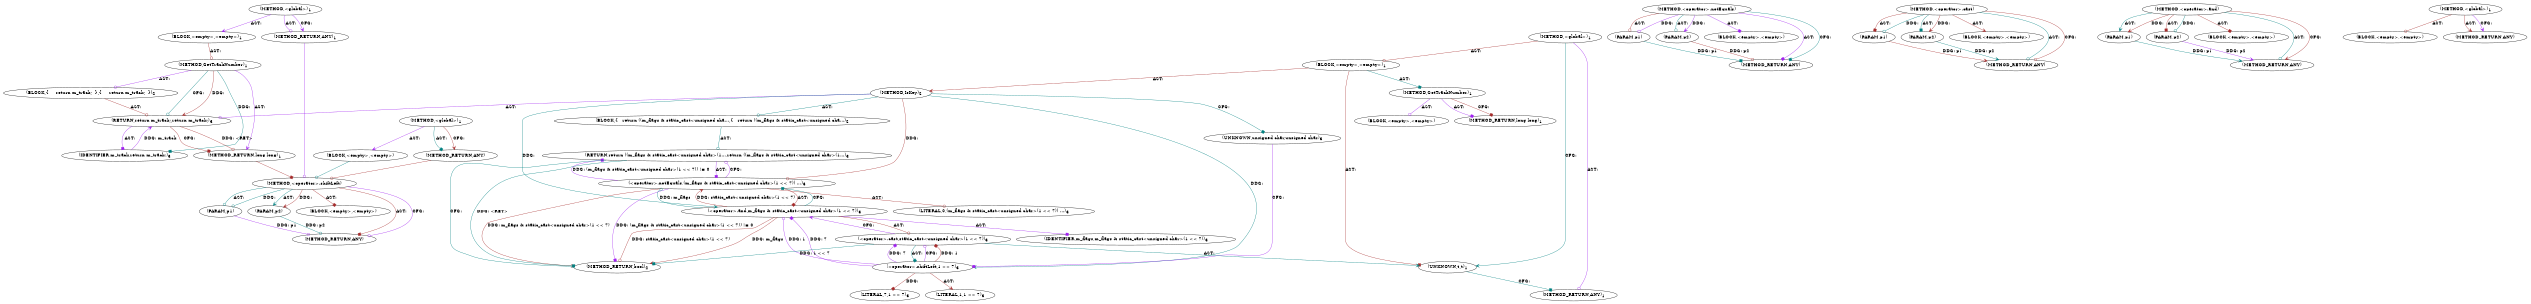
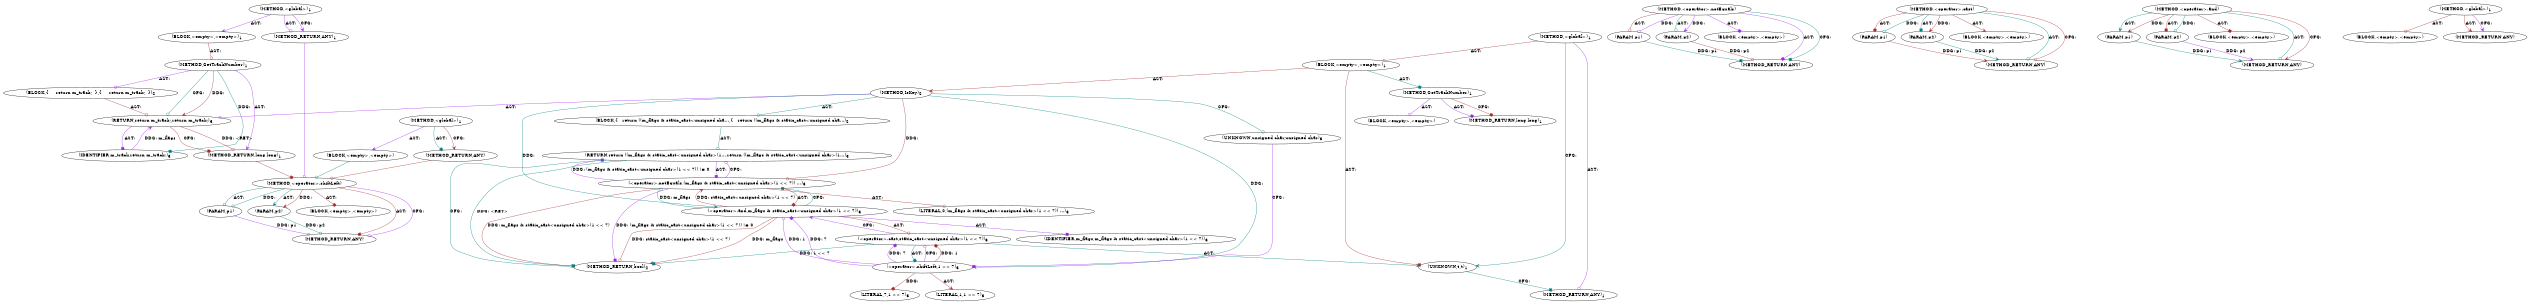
  digraph {
    edge [arrowhead=odot color=brown]
    n1 [label=<(METHOD,&lt;global&gt;)<SUB>1</SUB>>]
    n2 [label=<(BLOCK,&lt;empty&gt;,&lt;empty&gt;)<SUB>1</SUB>>]
    n3 [label=<(METHOD_RETURN,ANY)<SUB>1</SUB>>]
    n4 [label=<(METHOD,GetTrackNumber)<SUB>1</SUB>>]
    n5 [label=<(METHOD,&lt;operator&gt;.shiftLeft)>]
    n6 [label=<(BLOCK,{     return m_track;  },{     return m_track;  })<SUB>2</SUB>>]
    n7 [label=<(RETURN,return m_track;,return m_track;)<SUB>3</SUB>>]
    n8 [label=<(IDENTIFIER,m_track,return m_track;)<SUB>3</SUB>>]
    n9 [label=<(METHOD_RETURN,long long)<SUB>1</SUB>>]
    n10 [label=<(PARAM,p1)>]
    n11 [label=<(PARAM,p2)>]
    n12 [label=<(BLOCK,&lt;empty&gt;,&lt;empty&gt;)>]
    n13 [label=<(METHOD_RETURN,ANY)>]
    n14 [label=<(METHOD,&lt;global&gt;)<SUB>1</SUB>>]
    n15 [label=<(BLOCK,&lt;empty&gt;,&lt;empty&gt;)>]
    n16 [label=<(METHOD_RETURN,ANY)>]
    n17 [label=<(METHOD,&lt;global&gt;)<SUB>1</SUB>>]
    n18 [label=<(BLOCK,&lt;empty&gt;,&lt;empty&gt;)<SUB>1</SUB>>]
    n19 [label=<(UNKNOWN,t,t)<SUB>1</SUB>>]
    n20 [label=<(METHOD_RETURN,ANY)<SUB>1</SUB>>]
    n21 [label=<(METHOD,GetTrackNumber)<SUB>1</SUB>>]
    n22 [label=<(METHOD,IsKey)<SUB>2</SUB>>]
    n23 [label=<(BLOCK,&lt;empty&gt;,&lt;empty&gt;)>]
    n24 [label=<(METHOD_RETURN,long long)<SUB>1</SUB>>]
    n25 [label=<(BLOCK,{   return ((m_flags &amp; static_cast&lt;unsigned cha...,{   return ((m_flags &amp; static_cast&lt;unsigned cha...)<SUB>2</SUB>>]
    n26 [label=<(&lt;operator&gt;.notEquals,(m_flags &amp; static_cast&lt;unsigned char&gt;(1 &lt;&lt; 7)) ...)<SUB>3</SUB>>]
    n27 [label=<(&lt;operator&gt;.and,m_flags &amp; static_cast&lt;unsigned char&gt;(1 &lt;&lt; 7))<SUB>3</SUB>>]
    n28 [label=<(UNKNOWN,unsigned char,unsigned char)<SUB>3</SUB>>]
    n29 [label=<(&lt;operator&gt;.shiftLeft,1 &lt;&lt; 7)<SUB>3</SUB>>]
    n30 [label=<(RETURN,return ((m_flags &amp; static_cast&lt;unsigned char&gt;(1...,return ((m_flags &amp; static_cast&lt;unsigned char&gt;(1...)<SUB>3</SUB>>]
    n31 [label=<(METHOD_RETURN,bool)<SUB>2</SUB>>]
    n32 [label=<(LITERAL,0,(m_flags &amp; static_cast&lt;unsigned char&gt;(1 &lt;&lt; 7)) ...)<SUB>3</SUB>>]
    n33 [label=<(IDENTIFIER,m_flags,m_flags &amp; static_cast&lt;unsigned char&gt;(1 &lt;&lt; 7))<SUB>3</SUB>>]
    n34 [label=<(&lt;operator&gt;.cast,static_cast&lt;unsigned char&gt;(1 &lt;&lt; 7))<SUB>3</SUB>>]
    n35 [label=<(LITERAL,1,1 &lt;&lt; 7)<SUB>3</SUB>>]
    n36 [label=<(LITERAL,7,1 &lt;&lt; 7)<SUB>3</SUB>>]
    n37 [label=<(METHOD,&lt;operator&gt;.notEquals)>]
    n38 [label=<(PARAM,p1)>]
    n39 [label=<(PARAM,p2)>]
    n40 [label=<(BLOCK,&lt;empty&gt;,&lt;empty&gt;)>]
    n41 [label=<(METHOD_RETURN,ANY)>]
    n42 [label=<(METHOD,&lt;operator&gt;.cast)>]
    n43 [label=<(PARAM,p1)>]
    n44 [label=<(PARAM,p2)>]
    n45 [label=<(BLOCK,&lt;empty&gt;,&lt;empty&gt;)>]
    n46 [label=<(METHOD_RETURN,ANY)>]
    n47 [label=<(METHOD,&lt;operator&gt;.and)>]
    n48 [label=<(PARAM,p1)>]
    n49 [label=<(PARAM,p2)>]
    n50 [label=<(BLOCK,&lt;empty&gt;,&lt;empty&gt;)>]
    n51 [label=<(METHOD_RETURN,ANY)>]
    n52 [label=<(METHOD,&lt;global&gt;)<SUB>1</SUB>>]
    n53 [label=<(BLOCK,&lt;empty&gt;,&lt;empty&gt;)>]
    n54 [label=<(METHOD_RETURN,ANY)>]
    n1 -> n2 [arrowhead=vee color=purple label="AST: "]
    n1 -> n3 [color=purple label="AST: "]
    n1 -> n3 [arrowhead=vee color=purple label="CFG: "]
    n2 -> n4 [label="AST: "]
    n3 -> n5 [color=purple]
    n4 -> n6 [color=purple label="AST: "]
    n4 -> n7 [color=teal label="CFG: "]
    n4 -> n7 [arrowhead=vee label="DDG: "]
    n4 -> n8 [arrowhead=box color=teal label="DDG: "]
    n4 -> n9 [arrowhead=vee color=purple label="AST: "]
    n5 -> n10 [color=teal label="AST: "]
    n5 -> n10 [color=teal label="DDG: "]
    n5 -> n11 [arrowhead=vee color=teal label="AST: "]
    n5 -> n11 [arrowhead=vee label="DDG: "]
    n5 -> n12 [arrowhead=box label="AST: "]
    n5 -> n13 [arrowhead=box label="AST: "]
    n5 -> n13 [color=purple label="CFG: "]
    n6 -> n7 [label="AST: "]
    n7 -> n8 [arrowhead=box color=purple label="AST: "]
    n7 -> n9 [arrowhead=box label="CFG: "]
    n7 -> n9 [label="DDG: &lt;RET&gt;"]
-   n8 -> n7 [arrowhead=vee color=purple label="DDG: m_track"]
+   n8 -> n7 [arrowhead=vee color=purple label="DDG: m_flags"]
    n9 -> n5 [arrowhead=box]
    n10 -> n13 [color=purple label="DDG: p1"]
    n11 -> n13 [color=teal label="DDG: p2"]
    n14 -> n15 [arrowhead=vee color=purple label="AST: "]
    n14 -> n16 [arrowhead=box color=teal label="AST: "]
    n14 -> n16 [arrowhead=vee label="CFG: "]
    n15 -> n5 [color=teal]
    n16 -> n5
    n17 -> n18 [label="AST: "]
    n17 -> n19 [arrowhead=vee color=teal label="CFG: "]
    n17 -> n20 [color=purple label="AST: "]
    n18 -> n19 [arrowhead=box label="AST: "]
    n18 -> n21 [arrowhead=box color=teal label="AST: "]
    n18 -> n22 [arrowhead=vee label="AST: "]
    n19 -> n20 [arrowhead=box color=teal label="CFG: "]
    n21 -> n23 [color=purple label="AST: "]
    n21 -> n24 [arrowhead=box color=purple label="AST: "]
    n21 -> n24 [arrowhead=box label="CFG: "]
    n22 -> n7 [color=purple label="AST: "]
    n22 -> n25 [color=teal label="AST: "]
    n22 -> n26 [label="DDG: "]
    n22 -> n27 [arrowhead=vee color=teal label="DDG: "]
-   n22 -> n28 [arrowhead=box color=teal label="CFG: "]
+   n22 -> n28 [color=teal label="CFG: "]
    n22 -> n29 [arrowhead=vee color=teal label="DDG: "]
    n25 -> n30 [color=teal label="AST: "]
    n26 -> n27 [arrowhead=box label="AST: "]
    n26 -> n30 [color=purple label="CFG: "]
    n26 -> n30 [arrowhead=box color=purple label="DDG: (m_flags &amp; static_cast&lt;unsigned char&gt;(1 &lt;&lt; 7)) != 0"]
    n26 -> n31 [arrowhead=vee label="DDG: m_flags &amp; static_cast&lt;unsigned char&gt;(1 &lt;&lt; 7)"]
    n26 -> n31 [arrowhead=box color=purple label="DDG: (m_flags &amp; static_cast&lt;unsigned char&gt;(1 &lt;&lt; 7)) != 0"]
    n26 -> n32 [label="AST: "]
    n27 -> n26 [arrowhead=box color=teal label="CFG: "]
    n27 -> n26 [color=teal label="DDG: m_flags"]
    n27 -> n26 [arrowhead=vee label="DDG: static_cast&lt;unsigned char&gt;(1 &lt;&lt; 7)"]
    n27 -> n31 [arrowhead=vee label="DDG: m_flags"]
    n27 -> n31 [label="DDG: static_cast&lt;unsigned char&gt;(1 &lt;&lt; 7)"]
    n27 -> n33 [arrowhead=box color=purple label="AST: "]
    n27 -> n34 [label="AST: "]
    n28 -> n29 [arrowhead=box color=purple label="CFG: "]
    n29 -> n27 [color=purple label="DDG: 1"]
    n29 -> n27 [arrowhead=box color=purple label="DDG: 7"]
    n29 -> n34 [color=purple label="CFG: "]
    n29 -> n34 [arrowhead=box label="DDG: 1"]
    n29 -> n34 [arrowhead=box color=purple label="DDG: 7"]
    n29 -> n35 [arrowhead=vee label="AST: "]
    n29 -> n36 [arrowhead=box label="DDG: "]
    n30 -> n26 [arrowhead=box color=purple label="AST: "]
    n30 -> n31 [color=teal label="CFG: "]
    n30 -> n31 [arrowhead=box color=teal label="DDG: &lt;RET&gt;"]
    n34 -> n19 [arrowhead=vee color=teal label="AST: "]
    n34 -> n27 [arrowhead=vee color=purple label="CFG: "]
    n34 -> n29 [arrowhead=box color=teal label="AST: "]
    n34 -> n31 [arrowhead=box color=teal label="DDG: 1 &lt;&lt; 7"]
    n37 -> n38 [label="AST: "]
    n37 -> n38 [color=purple label="DDG: "]
    n37 -> n39 [color=teal label="AST: "]
    n37 -> n39 [arrowhead=vee color=purple label="DDG: "]
    n37 -> n40 [arrowhead=box color=purple label="AST: "]
    n37 -> n41 [arrowhead=box color=purple label="AST: "]
    n37 -> n41 [arrowhead=box color=teal label="CFG: "]
    n38 -> n41 [arrowhead=box color=teal label="DDG: p1"]
    n39 -> n41 [label="DDG: p2"]
    n42 -> n43 [arrowhead=box label="AST: "]
    n42 -> n43 [color=teal label="DDG: "]
    n42 -> n44 [arrowhead=box color=teal label="AST: "]
    n42 -> n44 [arrowhead=vee label="DDG: "]
    n42 -> n45 [arrowhead=vee label="AST: "]
    n42 -> n46 [color=teal label="AST: "]
    n42 -> n46 [label="CFG: "]
    n43 -> n46 [arrowhead=vee label="DDG: p1"]
    n44 -> n46 [arrowhead=vee color=teal label="DDG: p2"]
    n47 -> n48 [arrowhead=vee color=teal label="AST: "]
    n47 -> n48 [arrowhead=vee label="DDG: "]
    n47 -> n49 [arrowhead=box label="AST: "]
    n47 -> n49 [color=teal label="DDG: "]
    n47 -> n50 [arrowhead=box label="AST: "]
    n47 -> n51 [color=teal label="AST: "]
    n47 -> n51 [arrowhead=vee label="CFG: "]
    n48 -> n51 [arrowhead=vee color=teal label="DDG: p1"]
    n49 -> n51 [arrowhead=vee color=purple label="DDG: p2"]
    n52 -> n53 [label="AST: "]
    n52 -> n54 [arrowhead=vee label="AST: "]
    n52 -> n54 [arrowhead=vee color=purple label="CFG: "]
  }
